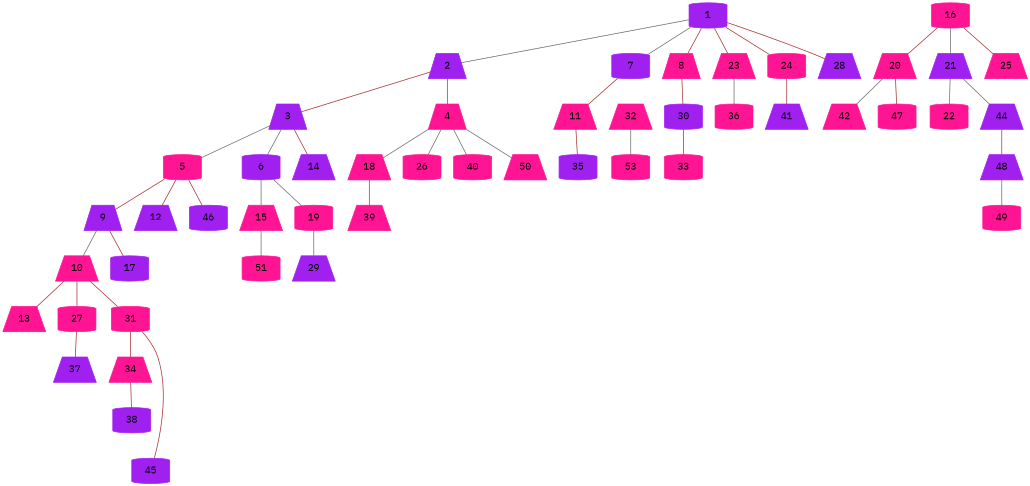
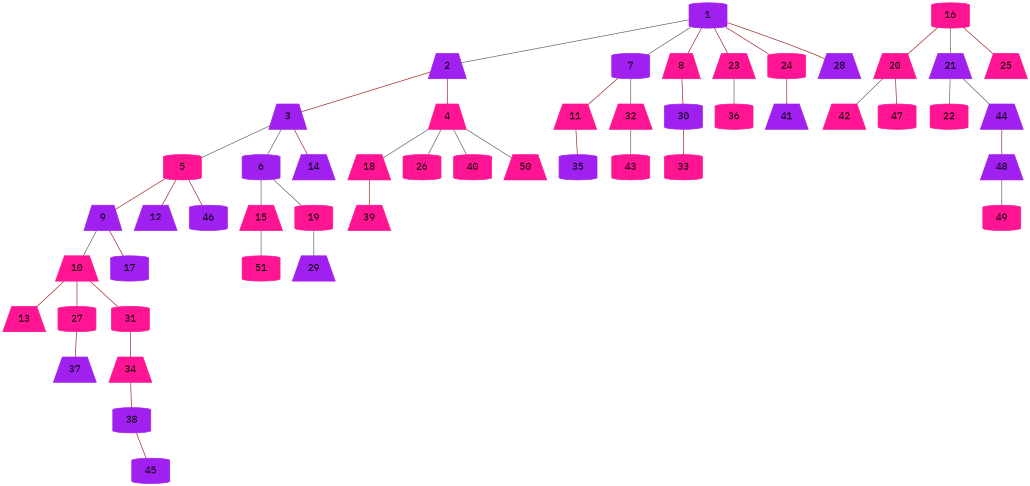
  graph {
    fontname="IBM Plex Mono"
    node [color=deeppink fontname="IBM Plex Mono" shape=trapezium style=filled]
    edge [color=brown fontname="IBM Plex Mono"]
    1 [color=purple shape=cylinder]
    2 [color=purple]
    7 [color=purple shape=cylinder]
    8
    23
    24 [shape=cylinder]
    28 [color=purple]
    3 [color=purple]
    4
    11
    32
    30 [color=purple shape=cylinder]
    36 [shape=cylinder]
    41 [color=purple]
    5 [shape=cylinder]
    6 [color=purple shape=cylinder]
    14 [color=purple]
    18
    26 [shape=cylinder]
    40 [shape=cylinder]
    50
    9 [color=purple]
    12 [color=purple]
    46 [color=purple shape=cylinder]
    15
    19 [shape=cylinder]
    39
    10
    17 [color=purple shape=cylinder]
    51 [shape=cylinder]
    29 [color=purple]
    35 [color=purple shape=cylinder]
-   43 [shape=cylinder label=53]
+   43 [shape=cylinder]
    16 [shape=cylinder]
    20
    21 [color=purple]
    25
    33 [shape=cylinder]
    13
    27 [shape=cylinder]
    31 [shape=cylinder]
    37 [color=purple]
    34
    42
    47 [shape=cylinder]
    22 [shape=cylinder]
    44 [color=purple]
    48 [color=purple]
    38 [color=purple shape=cylinder]
    45 [color=purple shape=cylinder]
    49 [shape=cylinder]
    1 -- 2 [color=gray40]
    1 -- 7 [color=gray40]
    1 -- 8
    1 -- 23
    1 -- 24
    1 -- 28
    2 -- 3
    2 -- 4
    7 -- 11
+   7 -- 32 [color=gray40]
    8 -- 30
    23 -- 36 [color=gray40]
    24 -- 41
    3 -- 5 [color=gray40]
    3 -- 6 [color=gray40]
    3 -- 14
    4 -- 18 [color=gray40]
    4 -- 26 [color=gray40]
    4 -- 40 [color=gray40]
    4 -- 50 [color=gray40]
    11 -- 35
    32 -- 43 [color=gray40]
    30 -- 33
    5 -- 9
    5 -- 12
    5 -- 46
    6 -- 15 [color=gray40]
    6 -- 19 [color=gray40]
    18 -- 39
    9 -- 10 [color=gray40]
    9 -- 17
    15 -- 51 [color=gray40]
    19 -- 29 [color=gray40]
    10 -- 13
    10 -- 27
    10 -- 31
    16 -- 20
    16 -- 21 [color=gray40]
    16 -- 25
    20 -- 42 [color=gray40]
    20 -- 47
    21 -- 22 [color=gray40]
    21 -- 44 [color=gray40]
    27 -- 37
    31 -- 34
    34 -- 38
    44 -- 48
    48 -- 49 [color=gray40]
-   31 -- 45
+   38 -- 45
  }
